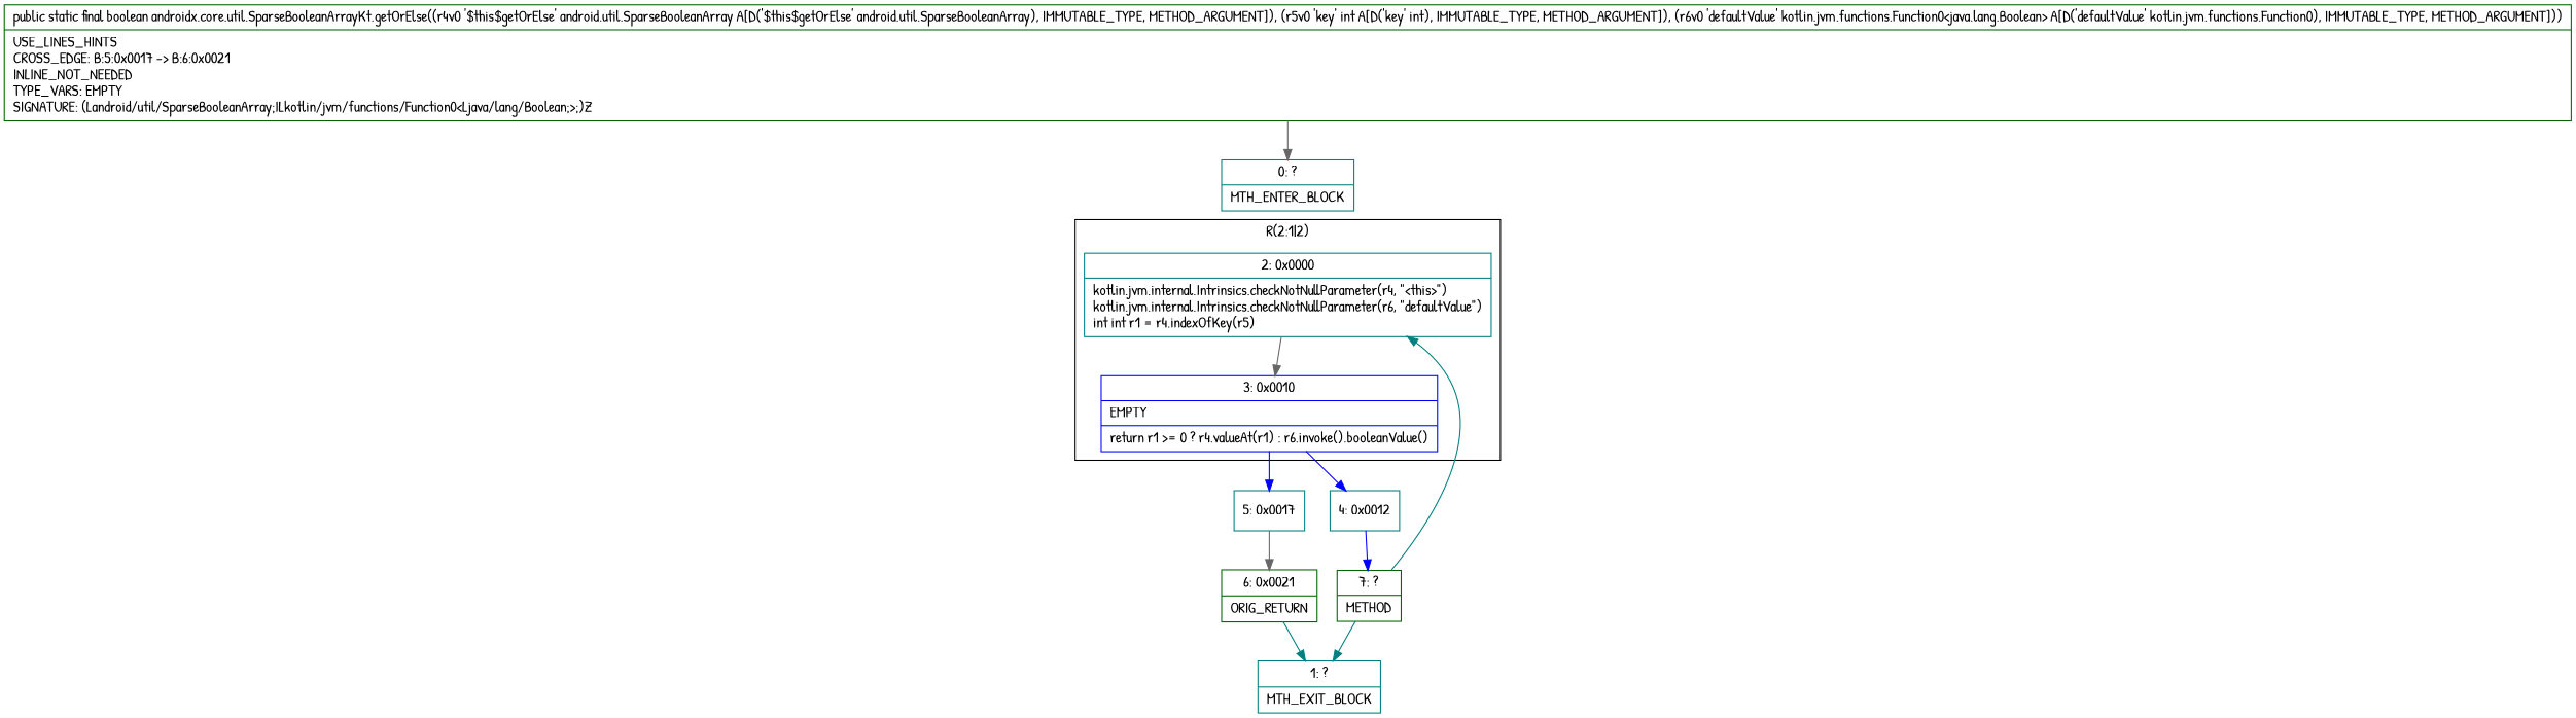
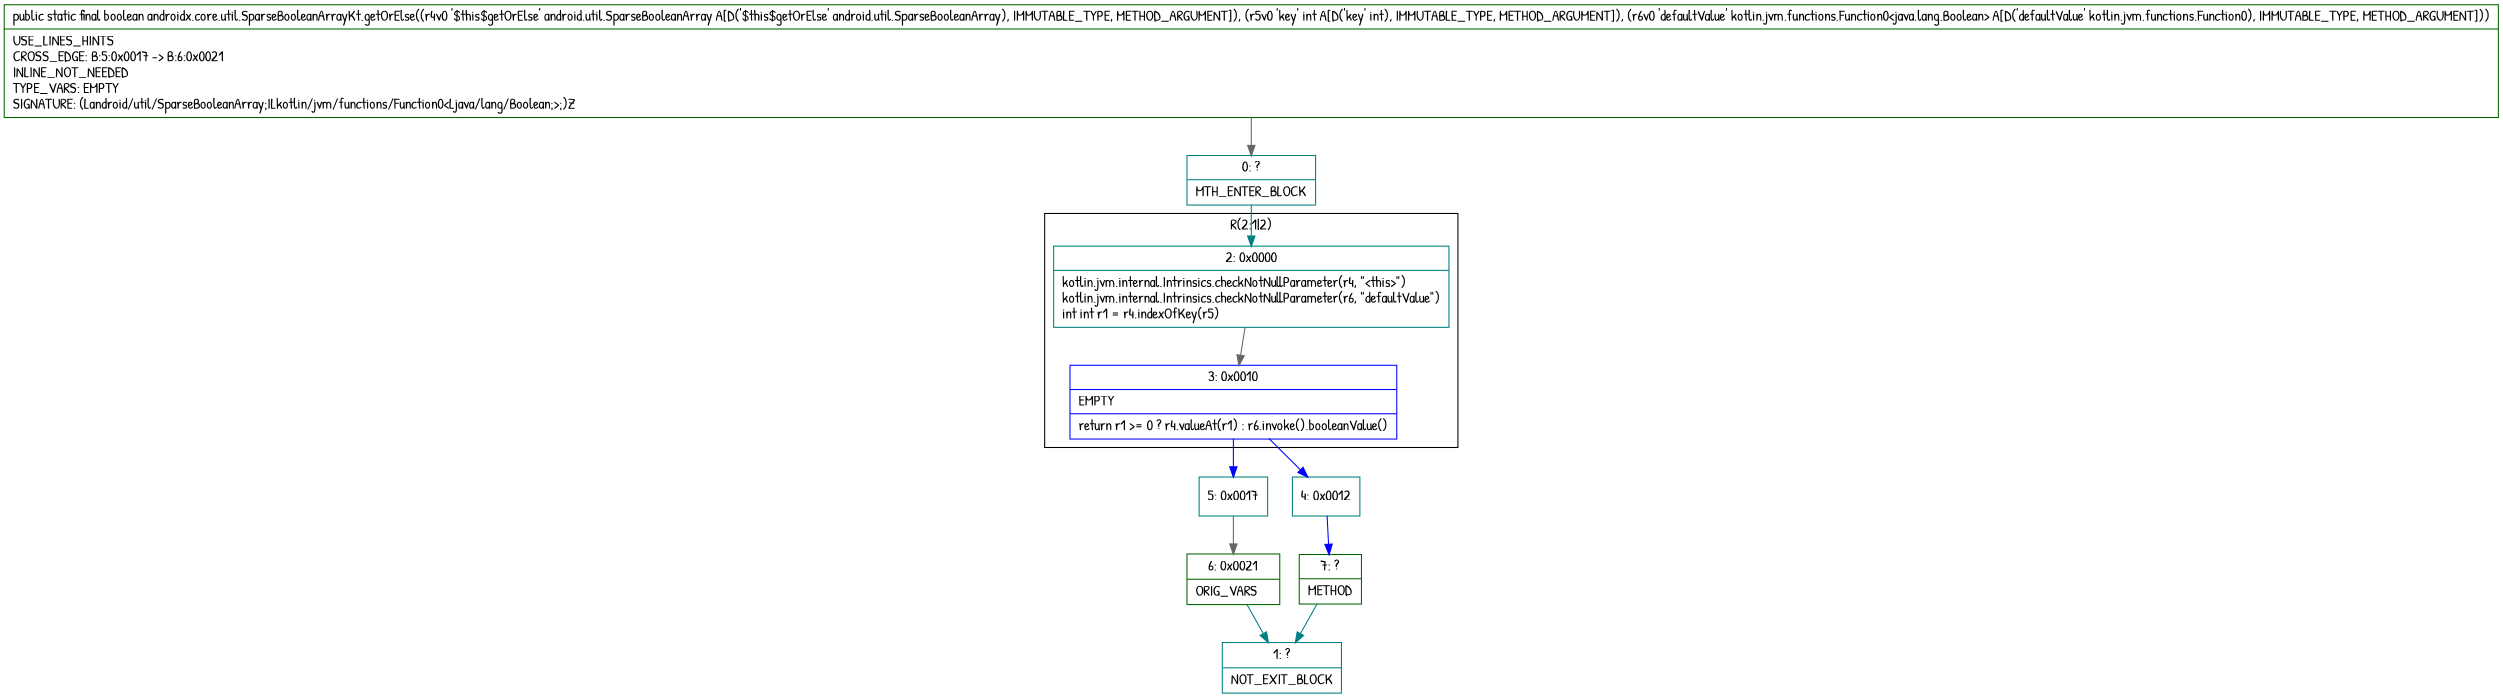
  digraph {
    fontname="Patrick Hand"
    node [color=teal fontname="Patrick Hand" shape=record]
    edge [color=gray40 fontname="Patrick Hand"]
    n1 [label="{2\:\ 0x0000|kotlin.jvm.internal.Intrinsics.checkNotNullParameter(r4, \"\<this\>\")\lkotlin.jvm.internal.Intrinsics.checkNotNullParameter(r6, \"defaultValue\")\lint int r1 = r4.indexOfKey(r5)\l}"]
    n2 [color=blue label="{3\:\ 0x0010|EMPTY\l|return r1 \>= 0 ? r4.valueAt(r1) : r6.invoke().booleanValue()\l}"]
    n3 [label="{4\:\ 0x0012}"]
    n4 [label="{5\:\ 0x0017}"]
    n5 [color=darkgreen label="{7\:\ ?|METHOD\l}"]
-   n6 [color=darkgreen label="{6\:\ 0x0021|ORIG_RETURN\l}"]
+   n6 [color=darkgreen label="{6\:\ 0x0021|ORIG_VARS\l}"]
    n7 [label="{0\:\ ?|MTH_ENTER_BLOCK\l}"]
-   n8 [label="{1\:\ ?|MTH_EXIT_BLOCK\l}"]
+   n8 [label="{1\:\ ?|NOT_EXIT_BLOCK\l}"]
    n9 [color=darkgreen label="{public static final boolean androidx.core.util.SparseBooleanArrayKt.getOrElse((r4v0 '$this$getOrElse' android.util.SparseBooleanArray A[D('$this$getOrElse' android.util.SparseBooleanArray), IMMUTABLE_TYPE, METHOD_ARGUMENT]), (r5v0 'key' int A[D('key' int), IMMUTABLE_TYPE, METHOD_ARGUMENT]), (r6v0 'defaultValue' kotlin.jvm.functions.Function0\<java.lang.Boolean\> A[D('defaultValue' kotlin.jvm.functions.Function0), IMMUTABLE_TYPE, METHOD_ARGUMENT]))  | USE_LINES_HINTS\lCROSS_EDGE: B:5:0x0017 \-\> B:6:0x0021\lINLINE_NOT_NEEDED\lTYPE_VARS: EMPTY\lSIGNATURE: (Landroid\/util\/SparseBooleanArray;ILkotlin\/jvm\/functions\/Function0\<Ljava\/lang\/Boolean;\>;)Z\l}"]
    subgraph cluster_1 {
      label="R(2:1|2)"
      n1
      n2
    }
    n1 -> n2
    n2 -> n3 [color=blue]
    n2 -> n4 [color=blue]
    n3 -> n5 [color=blue]
    n4 -> n6
    n5 -> n8 [color=teal]
    n6 -> n8 [color=teal]
-   n5 -> n1 [color=teal]
+   n7 -> n1 [color=teal]
    n9 -> n7
  }
